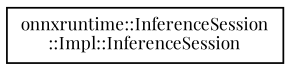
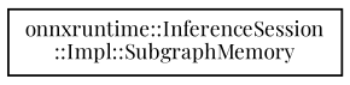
  digraph {
    rankdir=LR
    fontname="Playfair Display"
-   n1 [color=black fillcolor=white fontname="Playfair Display" fontsize=10 height=0.2 label="onnxruntime::InferenceSession\l::Impl::InferenceSession" shape=record style=filled width=0.4]
+   n1 [color=black fillcolor=white fontname="Playfair Display" fontsize=10 height=0.2 label="onnxruntime::InferenceSession\l::Impl::SubgraphMemory" shape=record style=filled width=0.4]
  }
